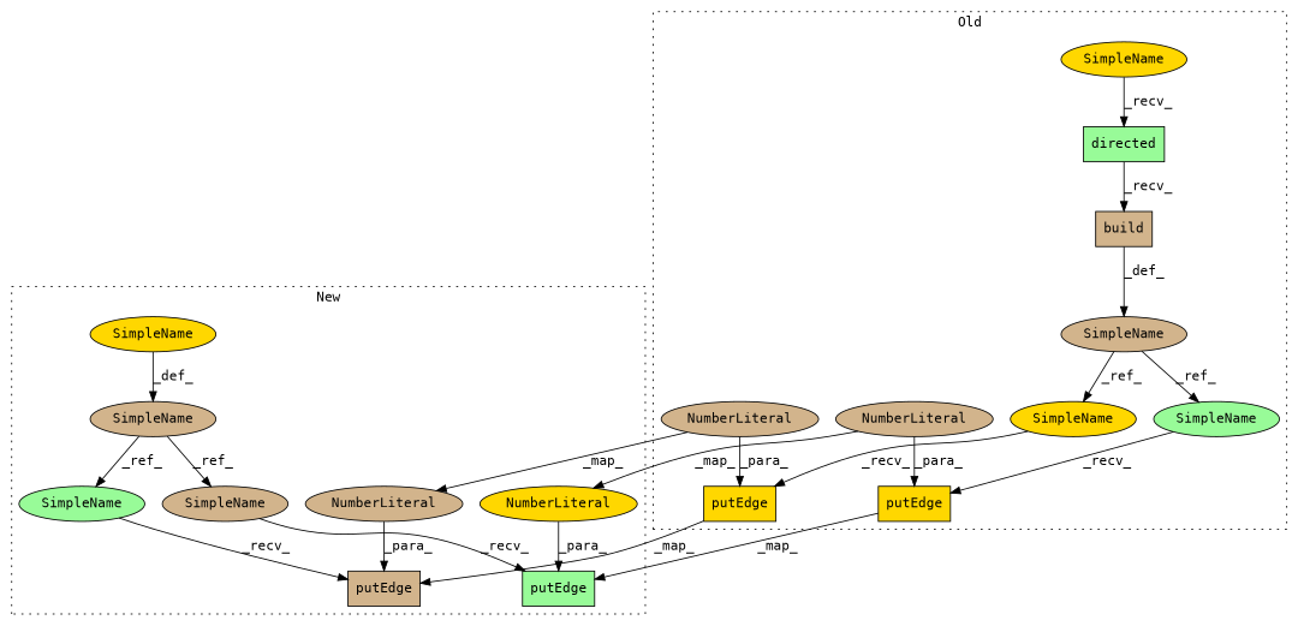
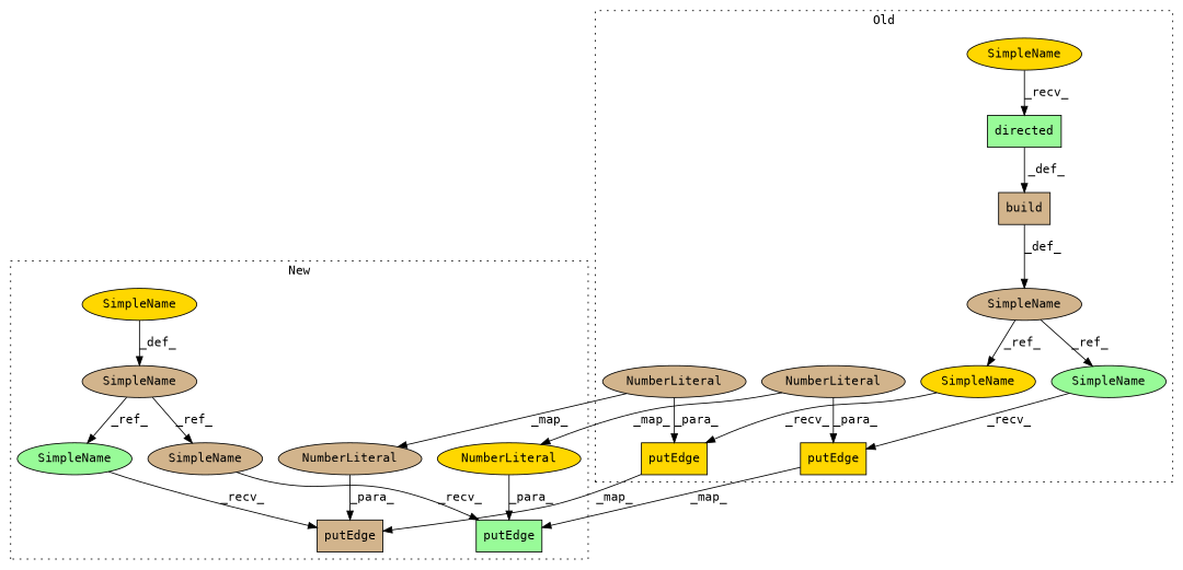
  digraph {
    fontname="DejaVu Sans Mono"
    node [a=42 fillcolor=tan fontname="DejaVu Sans Mono" l="8,1" shape=ellipse style=filled]
    edge [fontname="DejaVu Sans Mono"]
    n1 [a=32 fillcolor=gold label=putEdge s="3041,3053" shape=box]
    n2 [l=13 label=SimpleName s=2974]
    n3 [a=32 fillcolor=palegreen l=10 label=directed s=3003 shape=box]
    n4 [a=32 l=7 label=build s=3014 shape=box]
    n5 [a=32 fillcolor=gold label=putEdge s="3074,3086" shape=box]
    n6 [a=34 l=1 label=NumberLiteral s=3085]
    n7 [a=34 l=1 label=NumberLiteral s=3052]
    n8 [fillcolor=gold l=12 label=SimpleName s=2990]
    n9 [fillcolor=gold l=13 label=SimpleName s=3027]
    n10 [fillcolor=palegreen l=13 label=SimpleName s=3060]
    n11 [a=32 label=putEdge s="4136,4148" shape=box]
    n12 [l=5 label=SimpleName s=4073]
    n13 [fillcolor=gold l=12 label=SimpleName s=4081]
    n14 [a=32 fillcolor=palegreen label=putEdge s="4109,4121" shape=box]
    n15 [a=34 fillcolor=gold l=1 label=NumberLiteral s=4117]
    n16 [a=34 l=1 label=NumberLiteral s=4144]
    n17 [l=5 label=SimpleName s=4103]
    n18 [fillcolor=palegreen l=5 label=SimpleName s=4130]
    subgraph cluster_1 {
      label=Old
      style=dotted
      n1
      n2
      n3
      n4
      n5
      n6
      n7
      n8
      n9
      n10
    }
    subgraph cluster_2 {
      label=New
      style=dotted
      n11
      n12
      n13
      n14
      n15
      n16
      n17
      n18
    }
    n1 -> n11 [label=_map_]
    n2 -> n9 [label=_ref_]
    n2 -> n10 [label=_ref_]
-   n3 -> n4 [label=_recv_]
+   n3 -> n4 [label=_def_]
    n4 -> n2 [label=_def_]
    n5 -> n14 [label=_map_]
    n6 -> n5 [label=_para_]
    n6 -> n15 [label=_map_]
    n7 -> n1 [label=_para_]
    n7 -> n16 [label=_map_]
    n8 -> n3 [label=_recv_]
    n9 -> n1 [label=_recv_]
    n10 -> n5 [label=_recv_]
    n12 -> n17 [label=_ref_]
    n12 -> n18 [label=_ref_]
    n13 -> n12 [label=_def_]
    n15 -> n14 [label=_para_]
    n16 -> n11 [label=_para_]
    n17 -> n14 [label=_recv_]
    n18 -> n11 [label=_recv_]
  }
